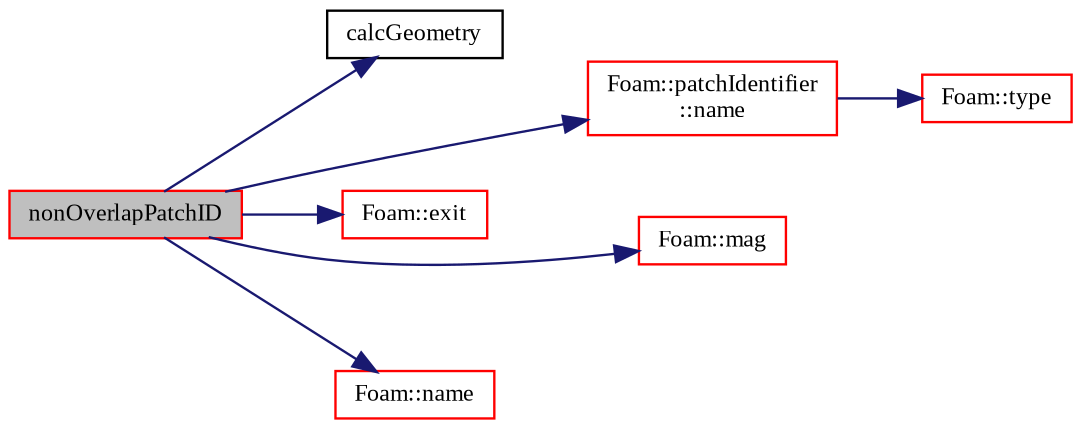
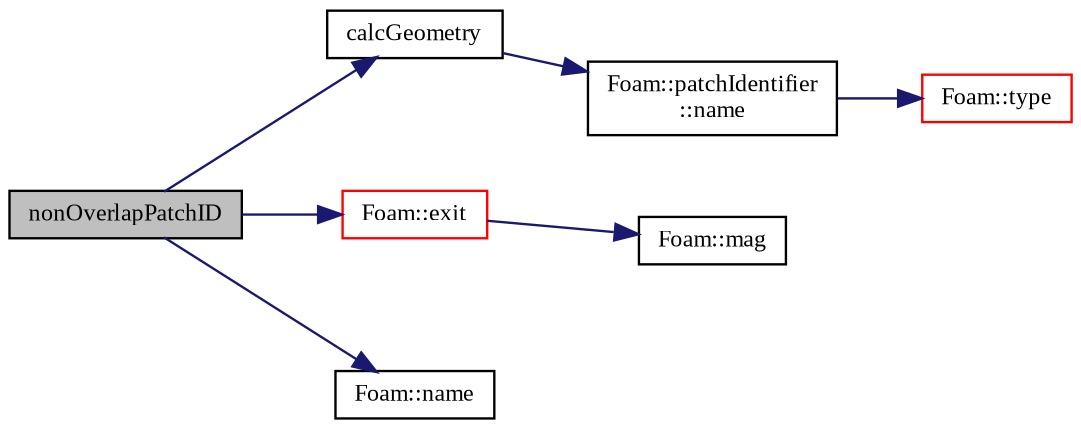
  digraph {
    fontname="Liberation Serif"
    rankdir=LR
    node [color=black fontname="Liberation Serif" fontsize=10 shape=record]
    edge [color=midnightblue fontname="Liberation Serif" fontsize=10 labelfontname=FreeSans labelfontsize=10 style=solid]
-   n1 [color=red fillcolor=grey75 fontcolor=black height=0.2 label=nonOverlapPatchID style=filled width=0.4]
+   n1 [fillcolor=grey75 fontcolor=black height=0.2 label=nonOverlapPatchID style=filled width=0.4]
    n2 [height=0.2 label=calcGeometry width=0.4]
    n3 [color=red height=0.2 label="Foam::exit" width=0.4]
-   n4 [color=red height=0.2 label="Foam::mag" width=0.4]
-   n5 [color=red height=0.2 label="Foam::patchIdentifier\l::name" width=0.4]
-   n6 [color=red height=0.2 label="Foam::name" width=0.4]
+   n4 [height=0.2 label="Foam::mag" width=0.4]
+   n5 [height=0.2 label="Foam::patchIdentifier\l::name" width=0.4]
+   n6 [height=0.2 label="Foam::name" width=0.4]
    n7 [color=red height=0.2 label="Foam::type" width=0.4]
    n1 -> n2
    n1 -> n3
-   n1 -> n4
-   n1 -> n5
+   n3 -> n4
+   n2 -> n5
    n1 -> n6
    n5 -> n7
  }
